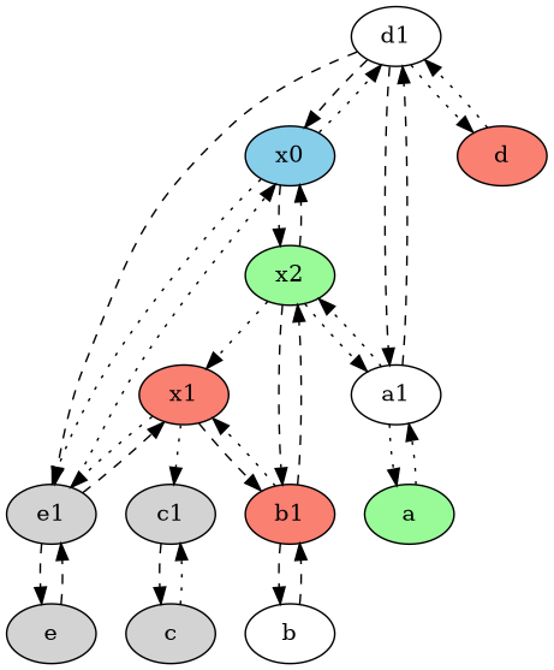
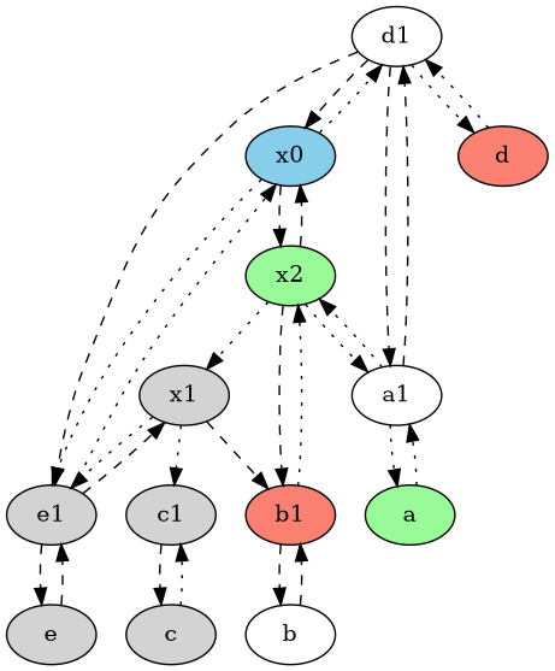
  digraph {
    node [fillcolor=lightgrey style=filled]
    edge [style=dashed]
    d1 [fillcolor=white]
    x0 [fillcolor=skyblue]
    e1
    a1 [fillcolor=white]
    d [fillcolor=salmon]
    x2 [fillcolor=palegreen]
    b1 [fillcolor=salmon]
-   x1 [fillcolor=salmon]
+   x1
    e
    a [fillcolor=palegreen]
    b [fillcolor=white]
    c1
    c
    d1 -> x0
    d1 -> e1
    d1 -> a1
    d1 -> d [style=dotted]
    x0 -> d1 [style=dotted]
    x0 -> e1 [style=dotted]
    x0 -> x2
    e1 -> x0 [style=dotted]
    e1 -> x1
    e1 -> e
    a1 -> d1
    a1 -> x2 [style=dotted]
    a1 -> a [style=dotted]
    d -> d1 [style=dotted]
    x2 -> x0
    x2 -> a1 [style=dotted]
    x2 -> b1
    x2 -> x1 [style=dotted]
-   b1 -> x2
-   b1 -> x1 [style=dotted]
+   b1 -> x2 [style=dotted]
    b1 -> b
    x1 -> e1 [style=dotted]
    x1 -> b1
    x1 -> c1 [style=dotted]
    e -> e1
    a -> a1 [style=dotted]
    b -> b1
    c1 -> c
    c -> c1 [style=dotted]
  }
